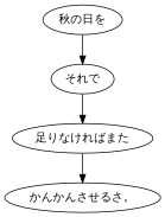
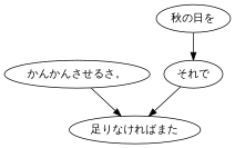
  digraph {
    fontname="IBM Plex Mono"
    node [fontname="IBM Plex Mono"]
    edge [fontname="IBM Plex Mono"]
    n1 [label="それで"]
    n2 [label="足りなければまた"]
    n3 [label="かんかんさせるさ。"]
    n4 [label="秋の日を"]
    n1 -> n2
-   n2 -> n3
+   n3 -> n2
    n4 -> n1
  }
